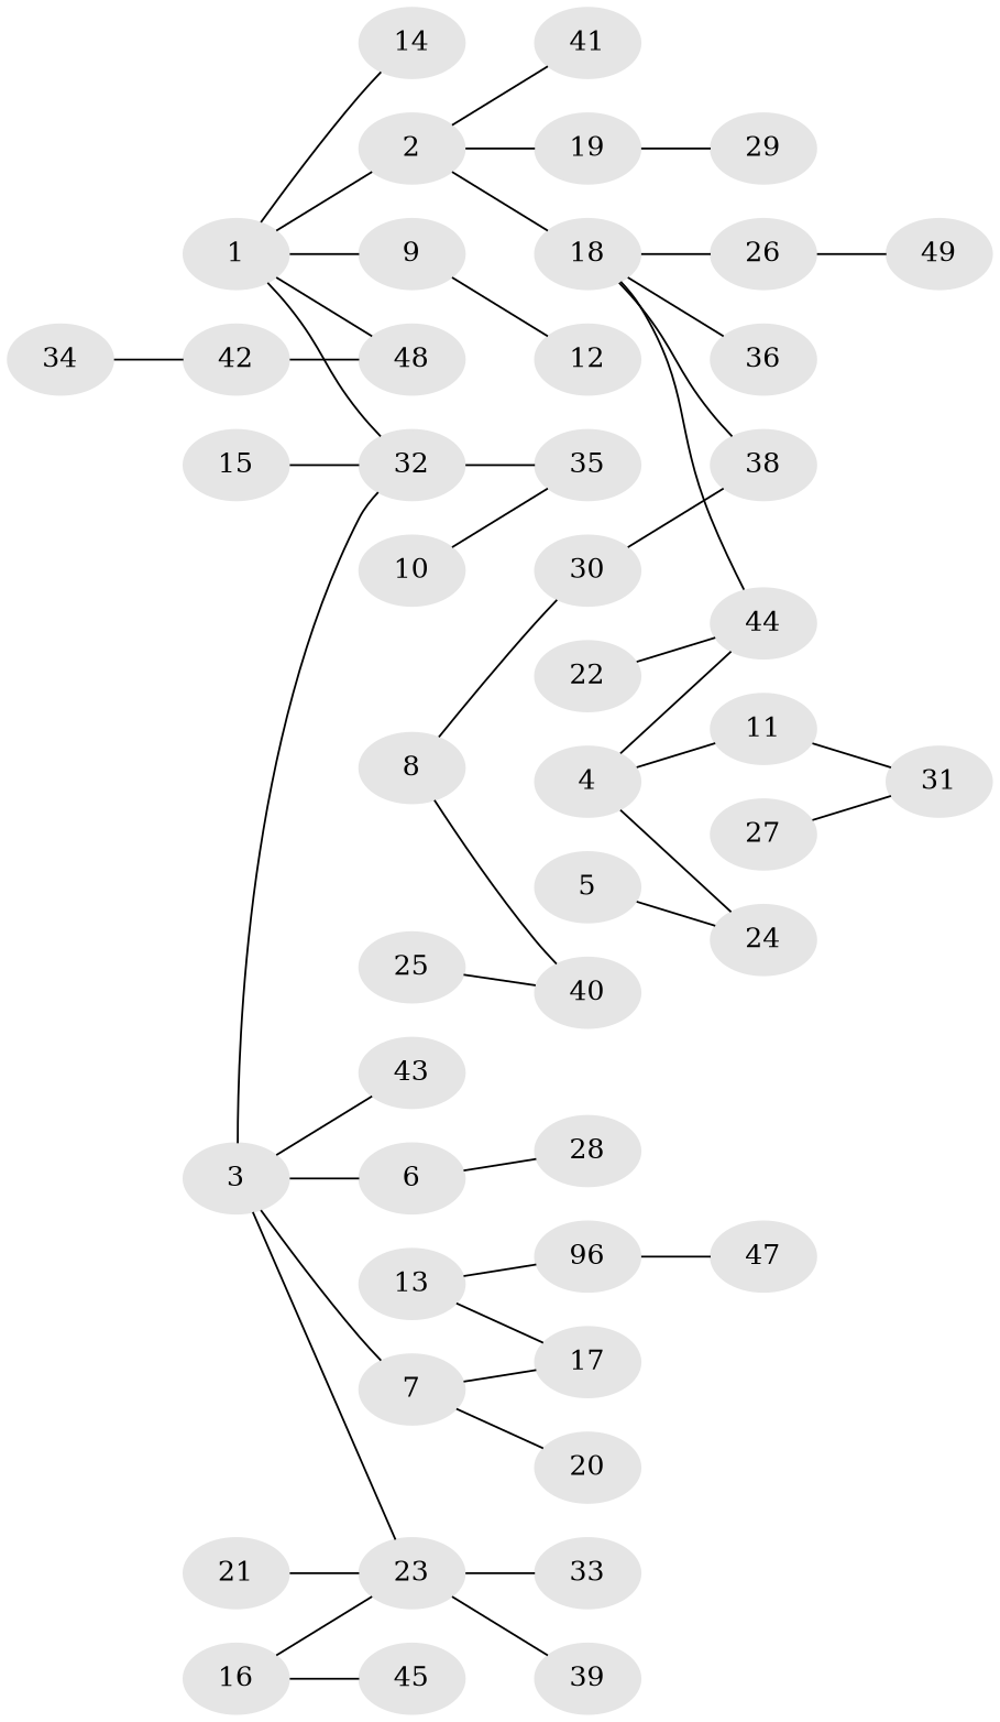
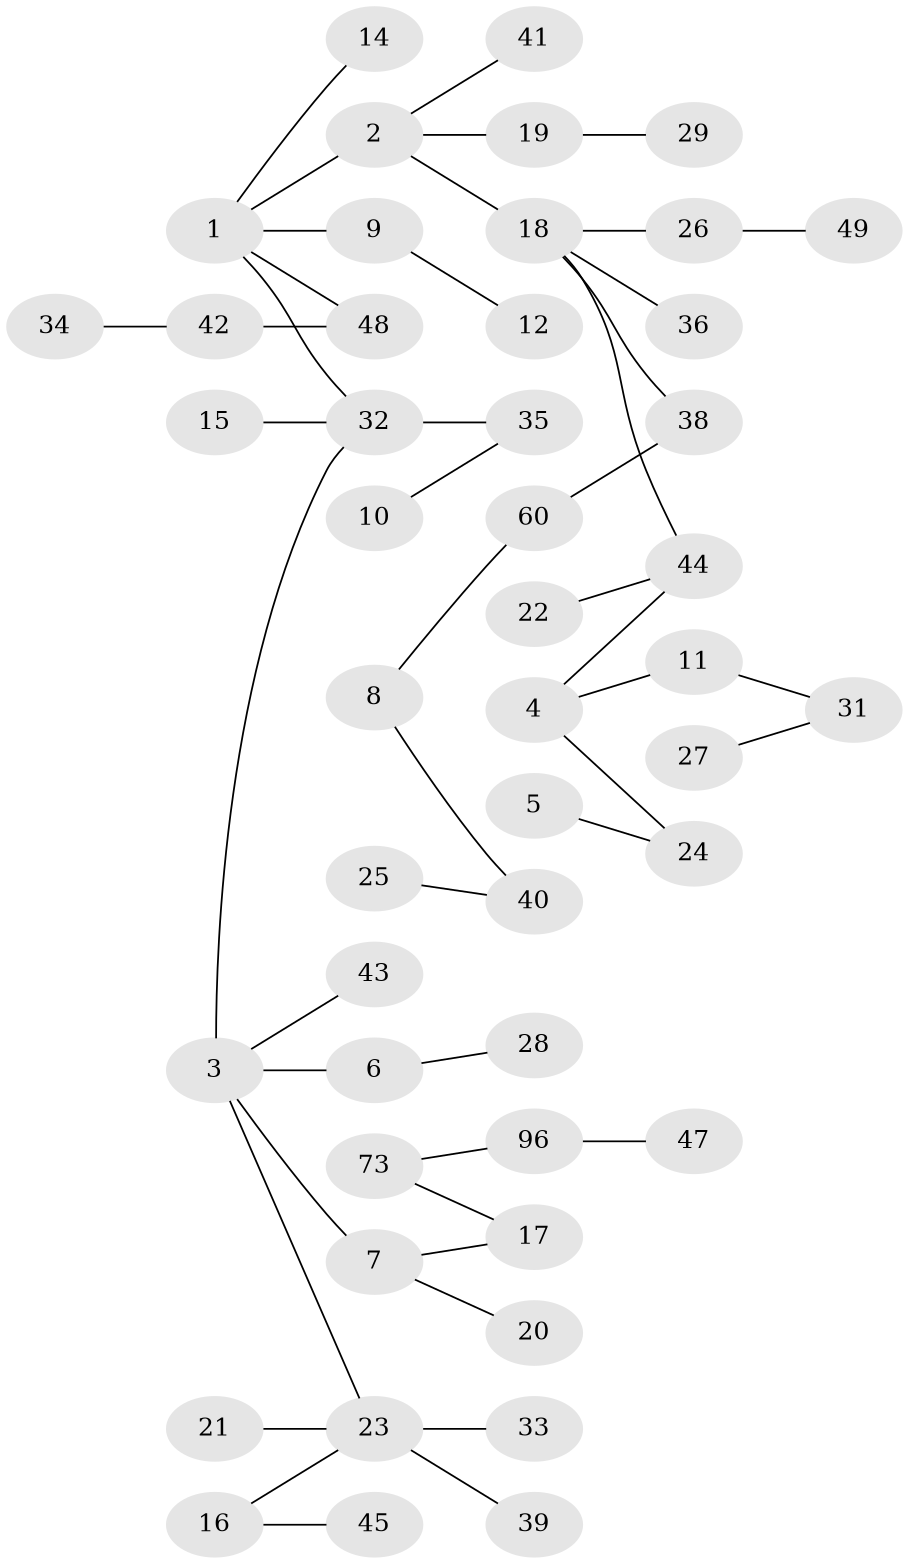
  graph {
    rankdir=LR
    node [color=gray90 style=filled]
    edge [weight=1.0]
    1
    2
    9
    14
    32
    48
    18
    19
    41
    12
    35
    44
    38
    26
    36
    29
    3
    6
    7
    23
    43
    28
    17
    20
    33
    39
    4
    24
    11
    5
    31
    8
-   30
+   30 [label=60]
    40
    10
-   13
+   13 [label=73]
    n37 [label=96]
    47
    15
    16
    45
    49
    21
    22
    25
    27
    34
    42
    1 -- 2
    1 -- 9
    1 -- 14
    1 -- 32
    1 -- 48
    2 -- 18
    2 -- 19
    2 -- 41
    9 -- 12
    32 -- 35
    18 -- 44
    18 -- 38
    18 -- 26
    18 -- 36
    19 -- 29
    26 -- 49
    3 -- 32
    3 -- 6
    3 -- 7
    3 -- 23
    3 -- 43
    6 -- 28
    7 -- 17
    7 -- 20
    23 -- 33
    23 -- 39
    4 -- 44
    4 -- 24
    4 -- 11
    11 -- 31
    5 -- 24
    8 -- 30
    8 -- 40
    30 -- 38
    10 -- 35
    13 -- 17
    13 -- n37
    n37 -- 47
    15 -- 32
    16 -- 23
    16 -- 45
    21 -- 23
    22 -- 44
    25 -- 40
    27 -- 31
    34 -- 42
    42 -- 48
  }
